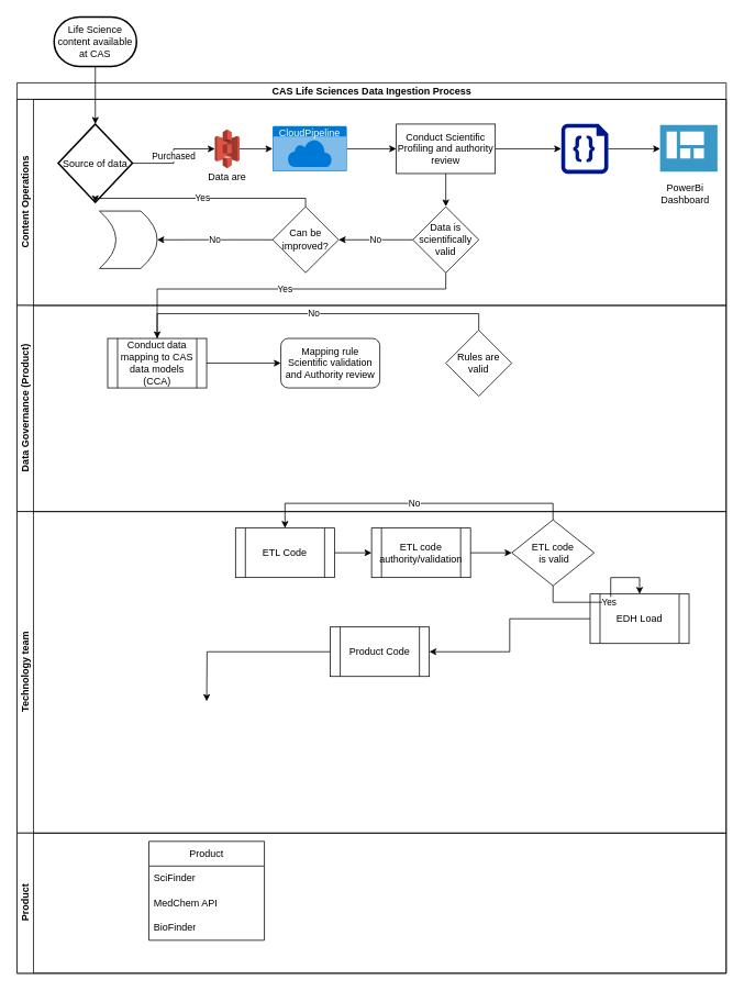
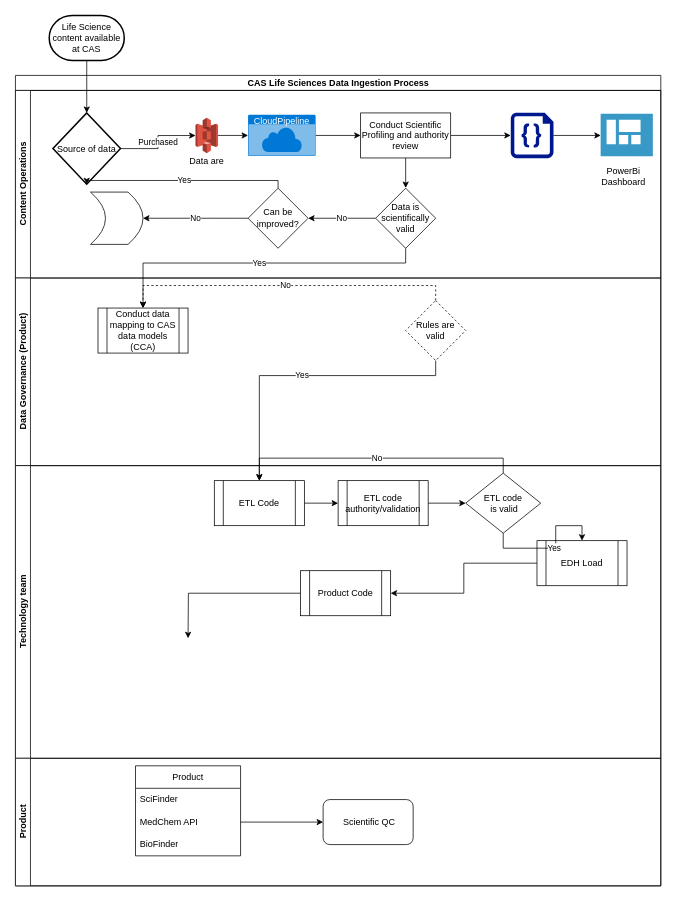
  <mxCell id="0" />
  <mxCell id="1" parent="0" />
  <mxCell id="2" value="CAS Life Sciences Data Ingestion Process" style="swimlane;childLayout=stackLayout;resizeParent=1;resizeParentMax=0;horizontal=1;startSize=20;horizontalStack=0;html=1;" vertex="1" parent="1"><mxGeometry x="20" y="100" width="860" height="1080" as="geometry" /></mxCell>
  <mxCell id="3" value="Content Operations" style="swimlane;startSize=20;horizontal=0;html=1;" vertex="1" parent="2"><mxGeometry y="20" width="860" height="250" as="geometry"><mxRectangle y="20" width="780" height="30" as="alternateBounds" /></mxGeometry></mxCell>
  <mxCell id="4" value="Purchased" style="edgeStyle=orthogonalEdgeStyle;rounded=0;orthogonalLoop=1;jettySize=auto;html=1;exitX=1;exitY=0.5;exitDx=0;exitDy=0;exitPerimeter=0;" edge="1" parent="3" source="5" target="20"><mxGeometry relative="1" as="geometry" /></mxCell>
  <mxCell id="5" value="Source of data" style="strokeWidth=2;html=1;shape=mxgraph.flowchart.decision;whiteSpace=wrap;" vertex="1" parent="3"><mxGeometry x="50" y="30" width="90" height="95" as="geometry" /></mxCell>
  <mxCell id="6" style="edgeStyle=orthogonalEdgeStyle;rounded=0;orthogonalLoop=1;jettySize=auto;html=1;entryX=0;entryY=0.5;entryDx=0;entryDy=0;entryPerimeter=0;" edge="1" parent="3" source="8" target="10"><mxGeometry relative="1" as="geometry" /></mxCell>
  <mxCell id="7" style="edgeStyle=orthogonalEdgeStyle;rounded=0;orthogonalLoop=1;jettySize=auto;html=1;exitX=0.5;exitY=1;exitDx=0;exitDy=0;" edge="1" parent="3" source="8"><mxGeometry relative="1" as="geometry"><mxPoint x="520" y="130" as="targetPoint" /></mxGeometry></mxCell>
  <mxCell id="8" value="Conduct Scientific Profiling and authority review" style="whiteSpace=wrap;html=1;strokeWidth=1;strokeColor=default;rounded=0;" vertex="1" parent="3"><mxGeometry x="460" y="30.0" width="120" height="60" as="geometry" /></mxCell>
  <mxCell id="9" value="" style="edgeStyle=orthogonalEdgeStyle;rounded=0;orthogonalLoop=1;jettySize=auto;html=1;" edge="1" parent="3" source="10" target="11"><mxGeometry relative="1" as="geometry"><mxPoint x="690" y="70" as="targetPoint" /></mxGeometry></mxCell>
  <mxCell id="10" value="" style="sketch=0;aspect=fixed;pointerEvents=1;shadow=0;dashed=0;html=1;strokeColor=none;labelPosition=center;verticalLabelPosition=bottom;verticalAlign=top;align=center;fillColor=#00188D;shape=mxgraph.azure.code_file" vertex="1" parent="3"><mxGeometry x="660" y="29.68" width="57" height="60.64" as="geometry" /></mxCell>
  <mxCell id="11" value="" style="image;sketch=0;aspect=fixed;html=1;points=[];align=center;fontSize=12;image=img/lib/mscae/Shared_Dashboard.svg;" vertex="1" parent="3"><mxGeometry x="780" y="31.3" width="70" height="57.4" as="geometry" /></mxCell>
  <mxCell id="12" value="PowerBi &lt;br&gt;Dashboard" style="text;html=1;align=center;verticalAlign=middle;resizable=0;points=[];autosize=1;strokeColor=none;fillColor=none;" vertex="1" parent="3"><mxGeometry x="770" y="95.48" width="80" height="40" as="geometry" /></mxCell>
  <mxCell id="13" value="Data is scientifically valid" style="rhombus;whiteSpace=wrap;html=1;" vertex="1" parent="3"><mxGeometry x="480" y="130.32" width="80" height="80" as="geometry" /></mxCell>
  <mxCell id="14" value="No" style="edgeStyle=orthogonalEdgeStyle;rounded=0;orthogonalLoop=1;jettySize=auto;html=1;entryX=1;entryY=0.5;entryDx=0;entryDy=0;" edge="1" parent="3" source="13" target="18"><mxGeometry relative="1" as="geometry"><mxPoint x="220" y="200" as="targetPoint" /></mxGeometry></mxCell>
  <mxCell id="15" value="" style="shape=dataStorage;whiteSpace=wrap;html=1;fixedSize=1;rotation=-180;" vertex="1" parent="3"><mxGeometry x="100" y="135.48" width="70" height="69.68" as="geometry" /></mxCell>
  <mxCell id="16" value="No" style="edgeStyle=orthogonalEdgeStyle;rounded=0;orthogonalLoop=1;jettySize=auto;html=1;exitX=0;exitY=0.5;exitDx=0;exitDy=0;" edge="1" parent="3" source="18" target="15"><mxGeometry relative="1" as="geometry" /></mxCell>
  <mxCell id="17" value="Yes" style="edgeStyle=orthogonalEdgeStyle;rounded=0;orthogonalLoop=1;jettySize=auto;html=1;exitX=0.5;exitY=0;exitDx=0;exitDy=0;entryX=0.5;entryY=1;entryDx=0;entryDy=0;entryPerimeter=0;" edge="1" parent="3" source="18" target="5"><mxGeometry relative="1" as="geometry"><Array as="points"><mxPoint x="350" y="120" /><mxPoint x="95" y="120" /></Array></mxGeometry></mxCell>
  <mxCell id="18" value="Can be improved?" style="rhombus;whiteSpace=wrap;html=1;" vertex="1" parent="3"><mxGeometry x="310" y="130.32" width="80" height="80" as="geometry" /></mxCell>
  <mxCell id="19" style="edgeStyle=orthogonalEdgeStyle;rounded=0;orthogonalLoop=1;jettySize=auto;html=1;exitX=1;exitY=0.5;exitDx=0;exitDy=0;exitPerimeter=0;entryX=0;entryY=0.5;entryDx=0;entryDy=0;entryPerimeter=0;" edge="1" parent="3" source="20" target="22"><mxGeometry relative="1" as="geometry" /></mxCell>
  <mxCell id="20" value="" style="outlineConnect=0;dashed=0;verticalLabelPosition=bottom;verticalAlign=top;align=center;html=1;shape=mxgraph.aws3.s3;fillColor=#E05243;gradientColor=none;" vertex="1" parent="3"><mxGeometry x="240" y="36.25" width="30" height="47.5" as="geometry" /></mxCell>
  <mxCell id="21" style="edgeStyle=orthogonalEdgeStyle;rounded=0;orthogonalLoop=1;jettySize=auto;html=1;exitX=1;exitY=0.5;exitDx=0;exitDy=0;exitPerimeter=0;entryX=0;entryY=0.5;entryDx=0;entryDy=0;" edge="1" parent="3" source="22" target="8"><mxGeometry relative="1" as="geometry" /></mxCell>
  <mxCell id="22" value="CloudPipeline" style="html=1;whiteSpace=wrap;strokeColor=none;fillColor=#0079D6;labelPosition=center;verticalLabelPosition=middle;verticalAlign=top;align=center;fontSize=12;outlineConnect=0;spacingTop=-6;fontColor=#FFFFFF;sketch=0;shape=mxgraph.sitemap.cloud;" vertex="1" parent="3"><mxGeometry x="310" y="32.5" width="90" height="55" as="geometry" /></mxCell>
  <mxCell id="23" value="Data are" style="text;html=1;strokeColor=none;fillColor=none;align=center;verticalAlign=middle;whiteSpace=wrap;rounded=0;" vertex="1" parent="3"><mxGeometry x="225" y="80" width="60" height="30" as="geometry" /></mxCell>
  <mxCell id="24" value="Data Governance (Product)" style="swimlane;startSize=20;horizontal=0;html=1;" vertex="1" parent="2"><mxGeometry y="270" width="860" height="250" as="geometry" /></mxCell>
  <mxCell id="25" value="Conduct data mapping to CAS data models (CCA)" style="shape=process;whiteSpace=wrap;html=1;backgroundOutline=1;" vertex="1" parent="24"><mxGeometry x="110" y="40" width="120" height="60" as="geometry" /></mxCell>
- <mxCell id="26" value="Mapping rule Scientific validation and Authority review" style="rounded=1;whiteSpace=wrap;html=1;" vertex="1" parent="24"><mxGeometry x="320" y="40" width="120" height="60" as="geometry" /></mxCell>
- <mxCell id="27" style="edgeStyle=orthogonalEdgeStyle;rounded=0;orthogonalLoop=1;jettySize=auto;html=1;exitX=1;exitY=0.5;exitDx=0;exitDy=0;entryX=0;entryY=0.5;entryDx=0;entryDy=0;" edge="1" parent="24" source="25" target="26"><mxGeometry relative="1" as="geometry" /></mxCell>
- <mxCell id="28" value="No" style="edgeStyle=orthogonalEdgeStyle;rounded=0;orthogonalLoop=1;jettySize=auto;html=1;exitX=0.5;exitY=0;exitDx=0;exitDy=0;entryX=0.5;entryY=0;entryDx=0;entryDy=0;" edge="1" parent="24" source="29" target="25"><mxGeometry relative="1" as="geometry" /></mxCell>
- <mxCell id="29" value="Rules are valid" style="rhombus;whiteSpace=wrap;html=1;" vertex="1" parent="24"><mxGeometry x="520" y="30.0" width="80" height="80" as="geometry" /></mxCell>
+ <mxCell id="28" value="No" style="edgeStyle=orthogonalEdgeStyle;rounded=0;orthogonalLoop=1;jettySize=auto;html=1;exitX=0.5;exitY=0;exitDx=0;exitDy=0;entryX=0.5;entryY=0;entryDx=0;entryDy=0;dashed=1;" edge="1" parent="24" source="29" target="25"><mxGeometry relative="1" as="geometry" /></mxCell>
+ <mxCell id="29" value="Rules are valid" style="rhombus;whiteSpace=wrap;html=1;dashed=1;" vertex="1" parent="24"><mxGeometry x="520" y="30.0" width="80" height="80" as="geometry" /></mxCell>
  <mxCell id="30" value="Technology team" style="swimlane;startSize=20;horizontal=0;html=1;" vertex="1" parent="2"><mxGeometry y="520" width="860" height="390" as="geometry" /></mxCell>
  <mxCell id="31" style="edgeStyle=orthogonalEdgeStyle;rounded=0;orthogonalLoop=1;jettySize=auto;html=1;exitX=1;exitY=0.5;exitDx=0;exitDy=0;entryX=0;entryY=0.5;entryDx=0;entryDy=0;" edge="1" parent="30" source="32" target="35"><mxGeometry relative="1" as="geometry"><mxPoint x="390" y="50" as="targetPoint" /></mxGeometry></mxCell>
  <mxCell id="32" value="ETL Code" style="shape=process;whiteSpace=wrap;html=1;backgroundOutline=1;" vertex="1" parent="30"><mxGeometry x="265" y="20" width="120" height="60" as="geometry" /></mxCell>
  <mxCell id="33" value="" style="edgeStyle=orthogonalEdgeStyle;rounded=0;orthogonalLoop=1;jettySize=auto;html=1;" edge="1" parent="30" source="34" target="41"><mxGeometry relative="1" as="geometry" /></mxCell>
  <mxCell id="34" value="EDH Load" style="shape=process;whiteSpace=wrap;html=1;backgroundOutline=1;" vertex="1" parent="30"><mxGeometry x="695" y="100" width="120" height="60" as="geometry" /></mxCell>
  <mxCell id="35" value="ETL code authority/validation" style="shape=process;whiteSpace=wrap;html=1;backgroundOutline=1;" vertex="1" parent="30"><mxGeometry x="430" y="20" width="120" height="60" as="geometry" /></mxCell>
  <mxCell id="36" value="Yes" style="edgeStyle=orthogonalEdgeStyle;rounded=0;orthogonalLoop=1;jettySize=auto;html=1;exitX=0.5;exitY=1;exitDx=0;exitDy=0;entryX=0.5;entryY=0;entryDx=0;entryDy=0;" edge="1" parent="30" source="38" target="34"><mxGeometry relative="1" as="geometry" /></mxCell>
  <mxCell id="37" value="No" style="edgeStyle=orthogonalEdgeStyle;rounded=0;orthogonalLoop=1;jettySize=auto;html=1;exitX=0.5;exitY=0;exitDx=0;exitDy=0;entryX=0.5;entryY=0;entryDx=0;entryDy=0;" edge="1" parent="30" source="38" target="32"><mxGeometry relative="1" as="geometry" /></mxCell>
  <mxCell id="38" value="ETL code&lt;br&gt;&amp;nbsp;is valid" style="rhombus;whiteSpace=wrap;html=1;" vertex="1" parent="30"><mxGeometry x="600" y="10" width="100" height="80" as="geometry" /></mxCell>
  <mxCell id="39" style="edgeStyle=orthogonalEdgeStyle;rounded=0;orthogonalLoop=1;jettySize=auto;html=1;exitX=1;exitY=0.5;exitDx=0;exitDy=0;" edge="1" parent="30" source="35" target="38"><mxGeometry relative="1" as="geometry"><mxPoint x="620" y="50" as="targetPoint" /></mxGeometry></mxCell>
  <mxCell id="40" style="edgeStyle=orthogonalEdgeStyle;rounded=0;orthogonalLoop=1;jettySize=auto;html=1;exitX=0;exitY=0.5;exitDx=0;exitDy=0;" edge="1" parent="30" source="41"><mxGeometry relative="1" as="geometry"><mxPoint x="230" y="230" as="targetPoint" /></mxGeometry></mxCell>
  <mxCell id="41" value="Product Code" style="shape=process;whiteSpace=wrap;html=1;backgroundOutline=1;" vertex="1" parent="30"><mxGeometry x="380" y="140" width="120" height="60" as="geometry" /></mxCell>
  <mxCell id="42" value="Product" style="swimlane;startSize=20;horizontal=0;html=1;" vertex="1" parent="2"><mxGeometry y="910" width="860" height="170" as="geometry" /></mxCell>
  <mxCell id="43" value="Product" style="swimlane;fontStyle=0;childLayout=stackLayout;horizontal=1;startSize=30;horizontalStack=0;resizeParent=1;resizeParentMax=0;resizeLast=0;collapsible=1;marginBottom=0;whiteSpace=wrap;html=1;" vertex="1" parent="42"><mxGeometry x="160" y="10" width="140" height="120" as="geometry" /></mxCell>
  <mxCell id="44" value="SciFinder" style="text;strokeColor=none;fillColor=none;align=left;verticalAlign=middle;spacingLeft=4;spacingRight=4;overflow=hidden;points=[[0,0.5],[1,0.5]];portConstraint=eastwest;rotatable=0;whiteSpace=wrap;html=1;" vertex="1" parent="43"><mxGeometry y="30" width="140" height="30" as="geometry" /></mxCell>
  <mxCell id="45" value="MedChem API" style="text;strokeColor=none;fillColor=none;align=left;verticalAlign=middle;spacingLeft=4;spacingRight=4;overflow=hidden;points=[[0,0.5],[1,0.5]];portConstraint=eastwest;rotatable=0;whiteSpace=wrap;html=1;" vertex="1" parent="43"><mxGeometry y="60" width="140" height="30" as="geometry" /></mxCell>
  <mxCell id="46" value="BioFinder" style="text;strokeColor=none;fillColor=none;align=left;verticalAlign=middle;spacingLeft=4;spacingRight=4;overflow=hidden;points=[[0,0.5],[1,0.5]];portConstraint=eastwest;rotatable=0;whiteSpace=wrap;html=1;" vertex="1" parent="43"><mxGeometry y="90" width="140" height="30" as="geometry" /></mxCell>
- <mxCell id="49" value="Yes" style="edgeStyle=orthogonalEdgeStyle;rounded=0;orthogonalLoop=1;jettySize=auto;html=1;entryX=0.5;entryY=0;entryDx=0;entryDy=0;endArrow=none;" edge="1" parent="2" source="13" target="25"><mxGeometry relative="1" as="geometry"><Array as="points"><mxPoint x="520" y="250" /><mxPoint x="170" y="250" /></Array></mxGeometry></mxCell>
+ <mxCell id="47" value="&amp;nbsp;Scientific QC" style="rounded=1;whiteSpace=wrap;html=1;" vertex="1" parent="42"><mxGeometry x="410" y="55" width="120" height="60" as="geometry" /></mxCell>
+ <mxCell id="48" style="edgeStyle=orthogonalEdgeStyle;rounded=0;orthogonalLoop=1;jettySize=auto;html=1;exitX=1;exitY=0.5;exitDx=0;exitDy=0;" edge="1" parent="42" source="45" target="47"><mxGeometry relative="1" as="geometry" /></mxCell>
+ <mxCell id="49" value="Yes" style="edgeStyle=orthogonalEdgeStyle;rounded=0;orthogonalLoop=1;jettySize=auto;html=1;entryX=0.5;entryY=0;entryDx=0;entryDy=0;" edge="1" parent="2" source="13" target="25"><mxGeometry relative="1" as="geometry"><Array as="points"><mxPoint x="520" y="250" /><mxPoint x="170" y="250" /></Array></mxGeometry></mxCell>
+ <mxCell id="50" value="Yes" style="edgeStyle=orthogonalEdgeStyle;rounded=0;orthogonalLoop=1;jettySize=auto;html=1;entryX=0.5;entryY=0;entryDx=0;entryDy=0;" edge="1" parent="2" source="29" target="32"><mxGeometry relative="1" as="geometry"><Array as="points"><mxPoint x="560" y="400" /><mxPoint x="325" y="400" /></Array></mxGeometry></mxCell>
  <mxCell id="51" value="&lt;font style=&quot;font-size: 12px;&quot;&gt;Life Science content available at CAS&lt;/font&gt;" style="strokeWidth=2;html=1;shape=mxgraph.flowchart.terminator;whiteSpace=wrap;" vertex="1" parent="1"><mxGeometry x="65" y="20" width="100" height="60" as="geometry" /></mxCell>
  <mxCell id="52" style="edgeStyle=orthogonalEdgeStyle;rounded=0;orthogonalLoop=1;jettySize=auto;html=1;exitX=0.5;exitY=1;exitDx=0;exitDy=0;exitPerimeter=0;" edge="1" parent="1" source="51" target="5"><mxGeometry relative="1" as="geometry"><mxPoint x="190" y="210" as="targetPoint" /></mxGeometry></mxCell>
